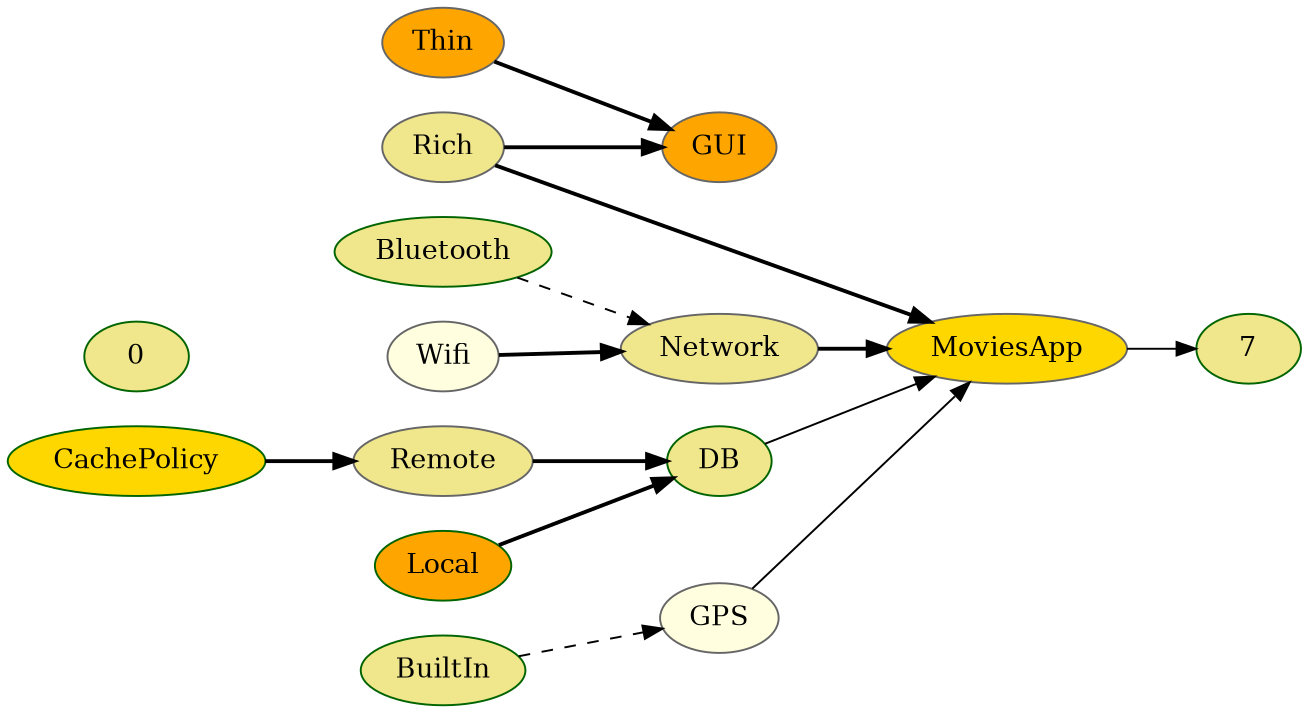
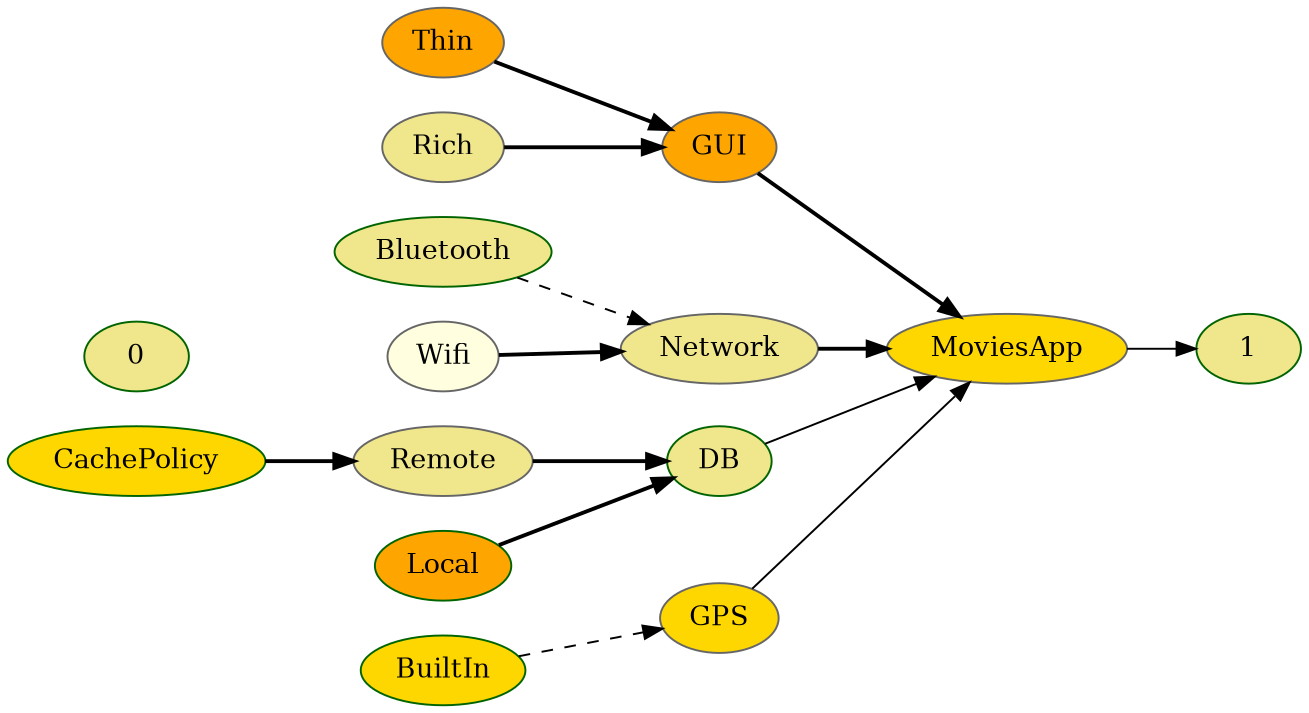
  digraph {
    rankdir=LR
    node [color=gray40 fillcolor=khaki style=filled]
    edge [style=bold]
    GUI [fillcolor=orange]
    Rich
    MoviesApp [fillcolor=gold]
    Bluetooth [color=darkgreen]
    Network
    Thin [fillcolor=orange]
-   1 [color=darkgreen label=7]
+   1 [color=darkgreen]
    CachePolicy [color=darkgreen fillcolor=gold]
    Remote
    DB [color=darkgreen]
-   GPS [fillcolor=lightyellow]
-   BuiltIn [color=darkgreen]
+   GPS [fillcolor=gold]
+   BuiltIn [color=darkgreen fillcolor=gold]
    Wifi [fillcolor=lightyellow]
    Local [color=darkgreen fillcolor=orange]
    0 [color=darkgreen]
-   Rich -> MoviesApp
+   GUI -> MoviesApp
    Rich -> GUI
    MoviesApp -> 1 [style=solid]
    Bluetooth -> Network [style=dashed]
    Network -> MoviesApp
    Thin -> GUI
    CachePolicy -> Remote
    Remote -> DB
    DB -> MoviesApp [style=solid]
    GPS -> MoviesApp [style=solid]
    BuiltIn -> GPS [style=dashed]
    Wifi -> Network
    Local -> DB
  }
